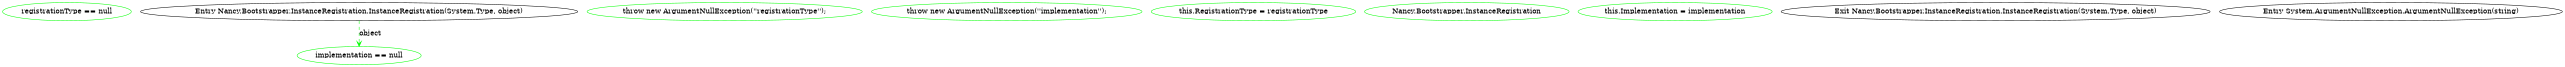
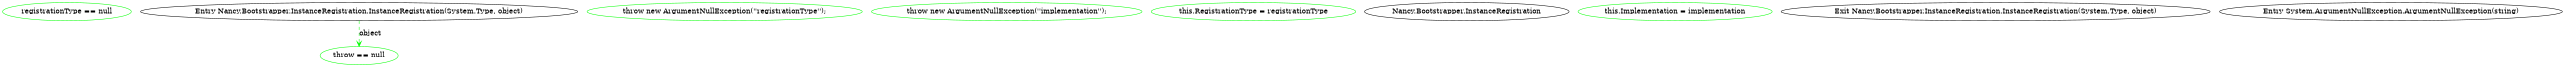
  digraph {
    node [cluster="Nancy.Bootstrapper.InstanceRegistration.InstanceRegistration(System.Type, object)" color=green community=0 span="14-14"]
    n1 [label="registrationType == null" prediction=0 span="16-16"]
    n2 [label="Entry Nancy.Bootstrapper.InstanceRegistration.InstanceRegistration(System.Type, object)" color="" community=""]
-   n3 [label="implementation == null" prediction=2 span="21-21"]
+   n3 [label="throw == null" prediction=2 span="21-21"]
    n4 [label="throw new ArgumentNullException(''registrationType'');" prediction=1 span="18-18"]
    n5 [label="throw new ArgumentNullException(''implementation'');" prediction=3 span="23-23"]
    n6 [label="this.RegistrationType = registrationType" prediction=4 span="26-26"]
-   n7 [label="Nancy.Bootstrapper.InstanceRegistration" cluster="" community="" span=""]
+   n7 [label="Nancy.Bootstrapper.InstanceRegistration" cluster="" color="" community="" span=""]
    n8 [label="this.Implementation = implementation" prediction=5 span="27-27"]
    n9 [label="Exit Nancy.Bootstrapper.InstanceRegistration.InstanceRegistration(System.Type, object)" color="" community=""]
    n10 [cluster="System.ArgumentNullException.ArgumentNullException(string)" label="Entry System.ArgumentNullException.ArgumentNullException(string)" span="0-0" color="" community=""]
    n2 -> n3 [color=green label=object style=dashed arrowhead=vee]
  }
